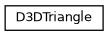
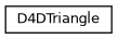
  digraph {
    rankdir=TB
-   n1 [color=black fillcolor=white fontname=Helvetica fontsize=10 height=0.2 label=D3DTriangle shape=record style=filled width=0.4]
+   n1 [color=black fillcolor=white fontname=Helvetica fontsize=10 height=0.2 label=D4DTriangle shape=record style=filled width=0.4]
  }
